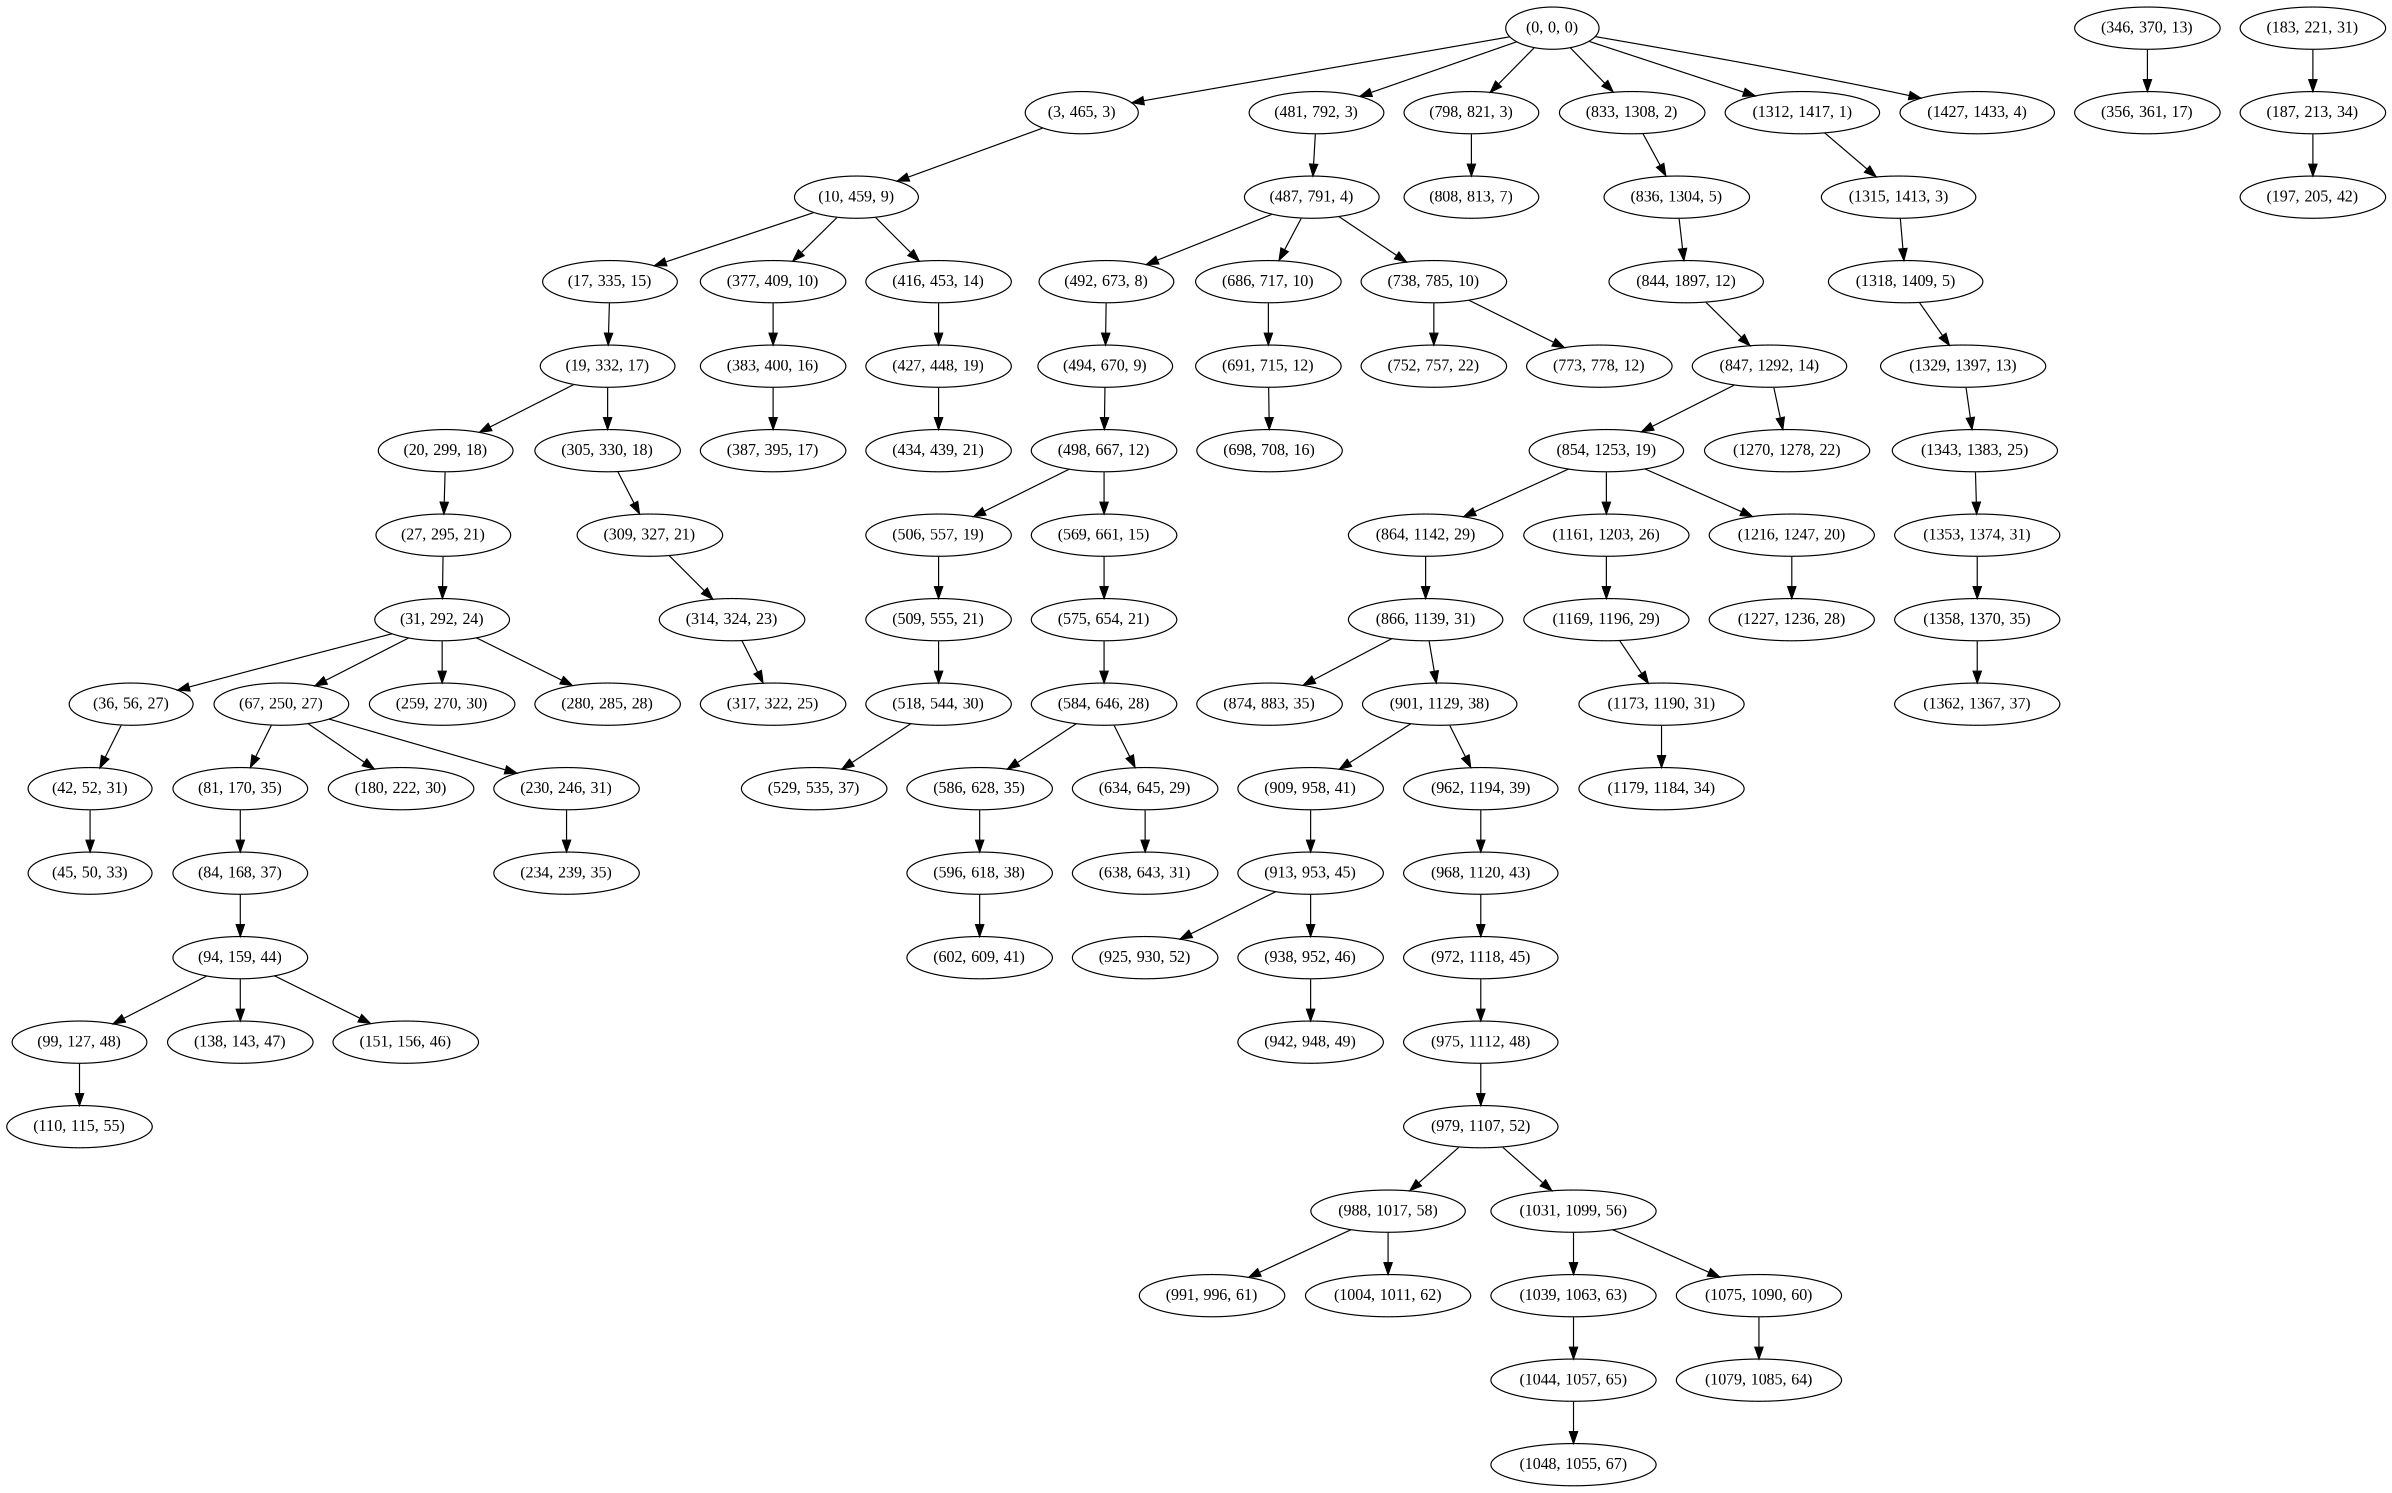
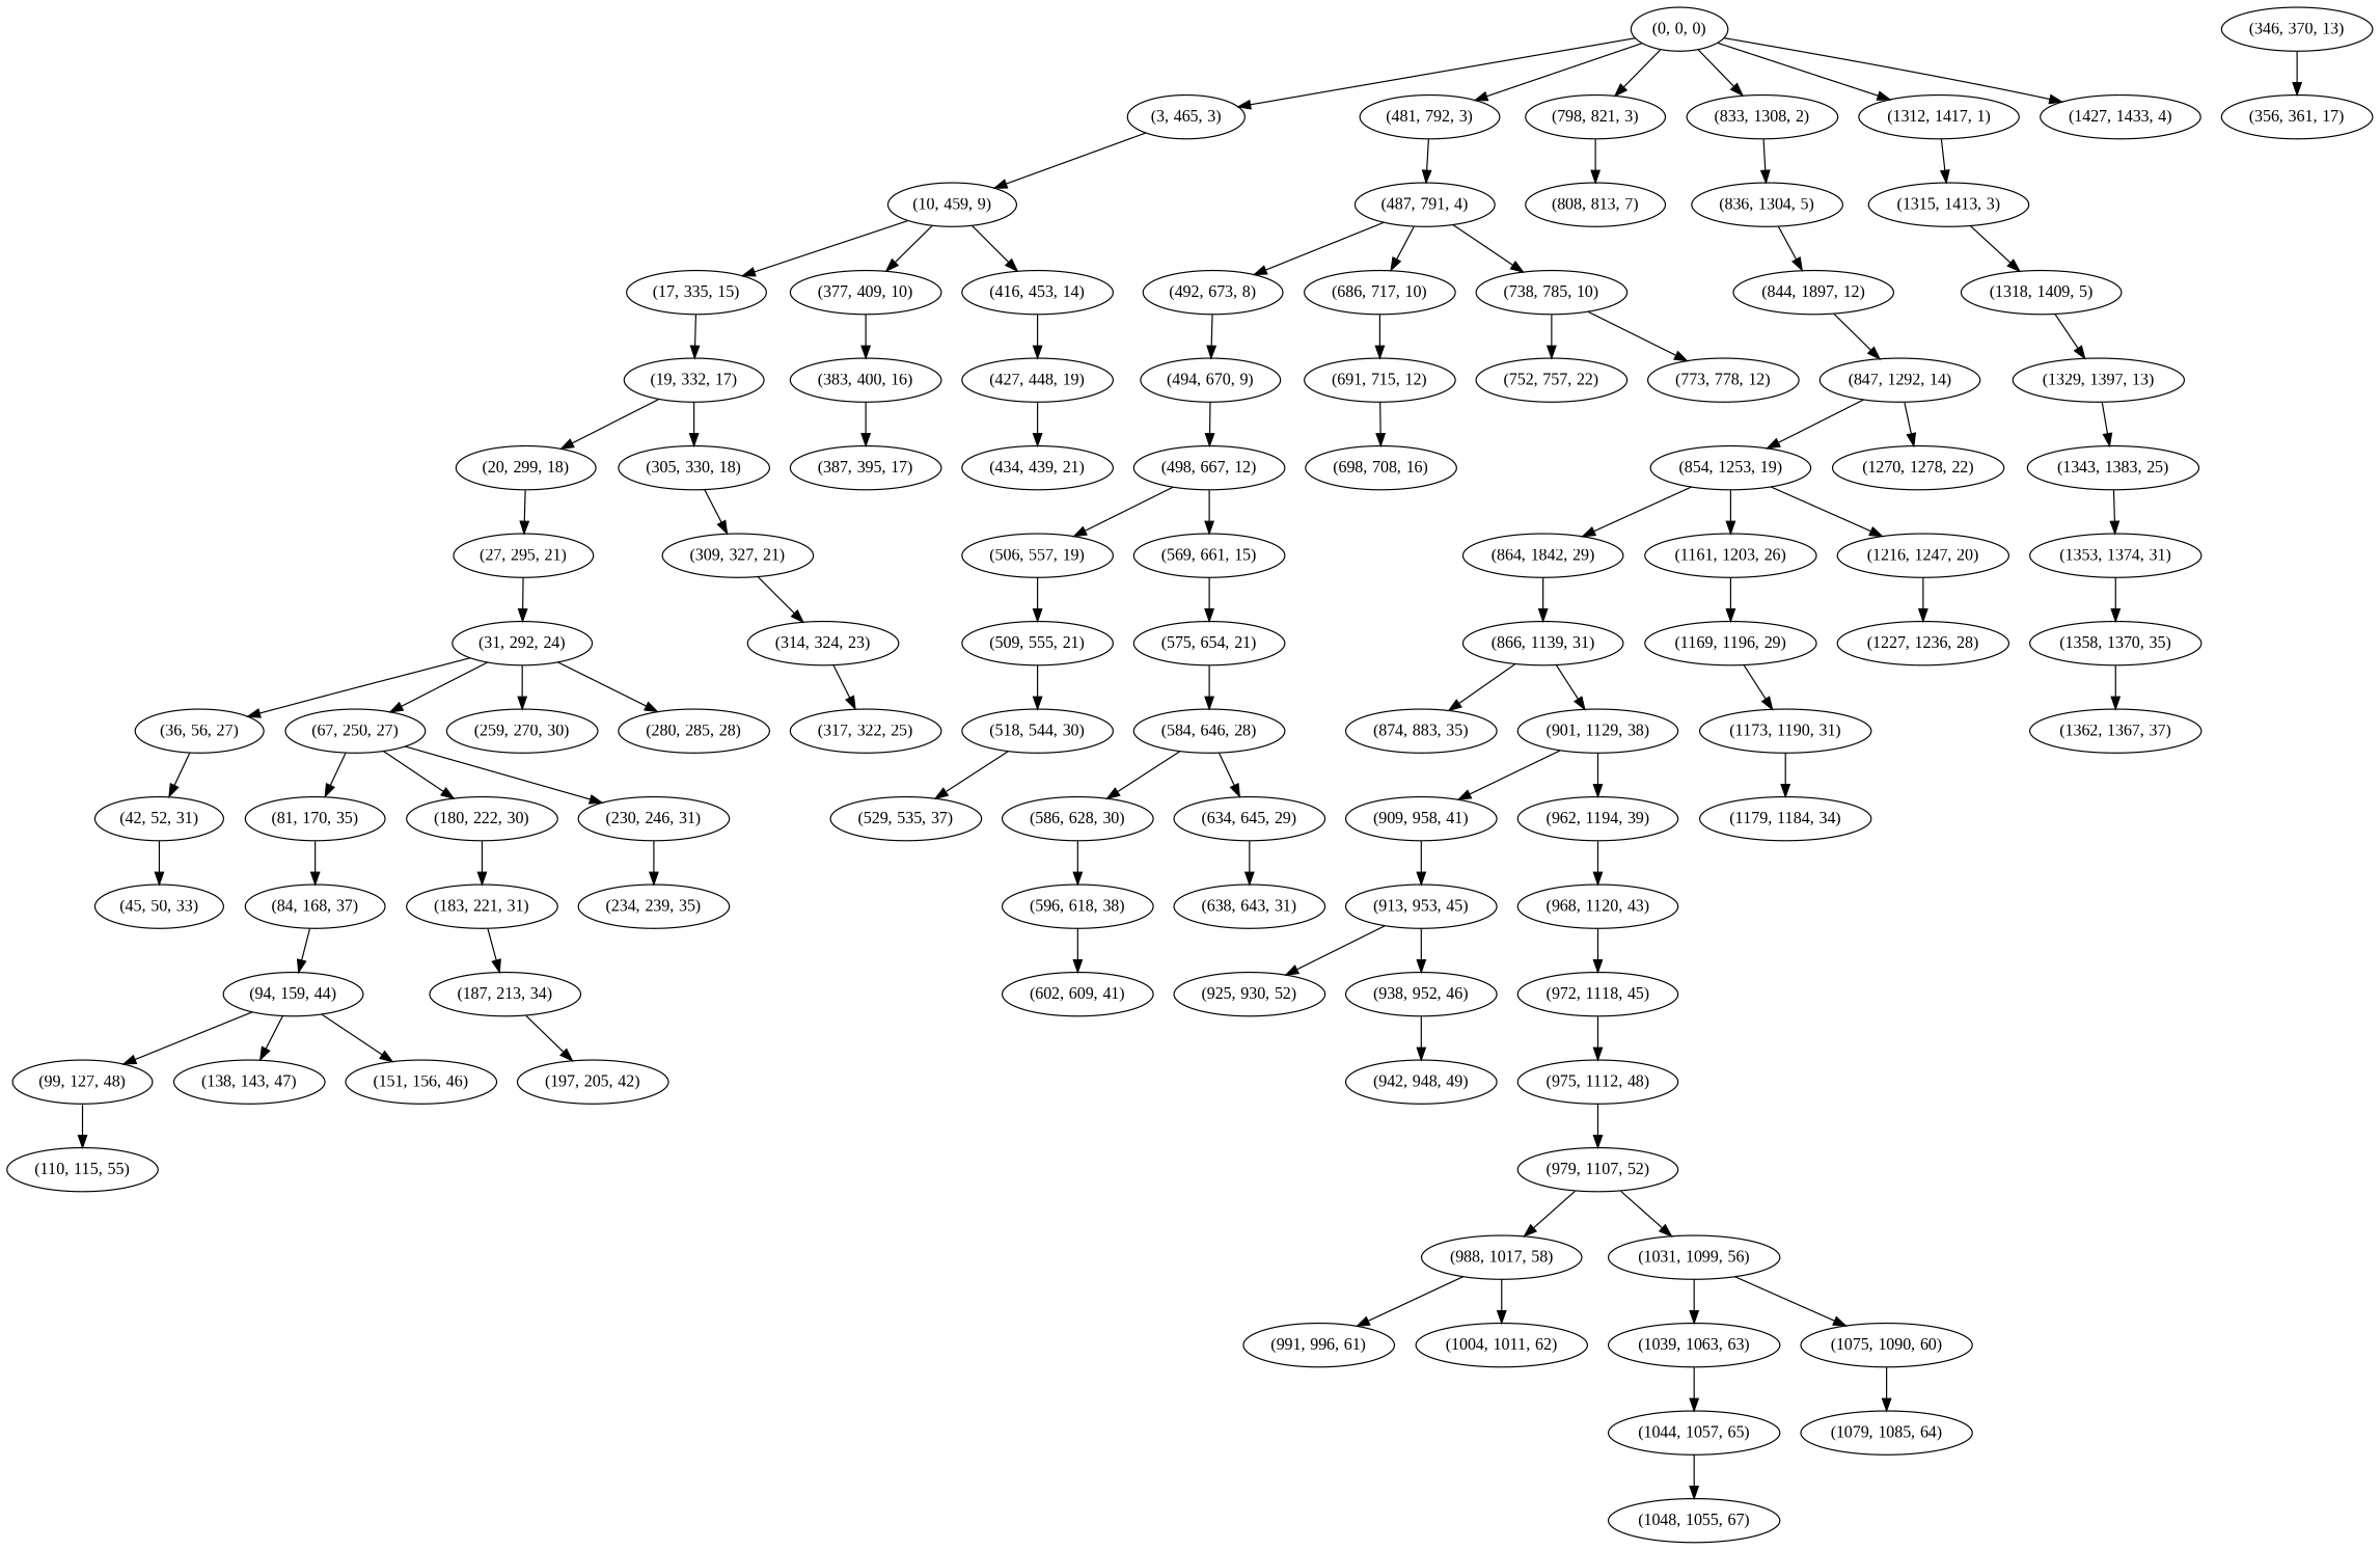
  digraph {
    fontname="Liberation Serif"
    node [fontname="Liberation Serif"]
    edge [fontname="Liberation Serif"]
    "(0, 0, 0)"
    "(3, 465, 3)"
    "(481, 792, 3)"
    "(798, 821, 3)"
    "(833, 1308, 2)"
    "(1312, 1417, 1)"
    "(1427, 1433, 4)"
    "(10, 459, 9)"
    "(487, 791, 4)"
    "(808, 813, 7)"
    "(836, 1304, 5)"
    "(1315, 1413, 3)"
    "(17, 335, 15)"
    "(377, 409, 10)"
    "(416, 453, 14)"
    "(19, 332, 17)"
    "(346, 370, 13)"
    "(356, 361, 17)"
    "(383, 400, 16)"
    "(427, 448, 19)"
    "(20, 299, 18)"
    "(305, 330, 18)"
    "(27, 295, 21)"
    "(309, 327, 21)"
    "(31, 292, 24)"
    "(36, 56, 27)"
    "(67, 250, 27)"
    "(259, 270, 30)"
    "(280, 285, 28)"
    "(42, 52, 31)"
    "(81, 170, 35)"
    "(180, 222, 30)"
    "(230, 246, 31)"
    "(45, 50, 33)"
    "(84, 168, 37)"
    "(183, 221, 31)"
    "(234, 239, 35)"
    "(94, 159, 44)"
    "(99, 127, 48)"
    "(138, 143, 47)"
    "(151, 156, 46)"
    "(110, 115, 55)"
    "(187, 213, 34)"
    "(197, 205, 42)"
    "(314, 324, 23)"
    "(317, 322, 25)"
    "(387, 395, 17)"
    "(434, 439, 21)"
    "(492, 673, 8)"
    "(686, 717, 10)"
    "(738, 785, 10)"
    "(494, 670, 9)"
    "(691, 715, 12)"
    "(752, 757, 22)"
    "(773, 778, 12)"
    "(498, 667, 12)"
    "(506, 557, 19)"
    "(569, 661, 15)"
    "(509, 555, 21)"
    "(575, 654, 21)"
    "(518, 544, 30)"
    "(529, 535, 37)"
    "(584, 646, 28)"
-   "(586, 628, 30)" [label="(586, 628, 35)"]
+   "(586, 628, 30)"
    "(634, 645, 29)"
    "(596, 618, 38)"
    "(638, 643, 31)"
    "(602, 609, 41)"
    "(698, 708, 16)"
    n70 [label="(844, 1897, 12)"]
    "(847, 1292, 14)"
    "(854, 1253, 19)"
    "(1270, 1278, 22)"
-   "(864, 1142, 29)"
+   "(864, 1142, 29)" [label="(864, 1842, 29)"]
    "(1161, 1203, 26)"
    "(1216, 1247, 20)"
    "(866, 1139, 31)"
    "(1169, 1196, 29)"
    "(1227, 1236, 28)"
    "(874, 883, 35)"
    "(901, 1129, 38)"
    "(909, 958, 41)"
    n83 [label="(962, 1194, 39)"]
    "(913, 953, 45)"
    "(968, 1120, 43)"
    "(925, 930, 52)"
    "(938, 952, 46)"
    "(942, 948, 49)"
    "(972, 1118, 45)"
    "(975, 1112, 48)"
    "(979, 1107, 52)"
    "(988, 1017, 58)"
    "(1031, 1099, 56)"
    "(991, 996, 61)"
    "(1004, 1011, 62)"
    "(1039, 1063, 63)"
    "(1075, 1090, 60)"
    "(1044, 1057, 65)"
    "(1079, 1085, 64)"
    "(1048, 1055, 67)"
    "(1173, 1190, 31)"
    "(1179, 1184, 34)"
    "(1318, 1409, 5)"
    "(1329, 1397, 13)"
    "(1343, 1383, 25)"
    "(1353, 1374, 31)"
    "(1358, 1370, 35)"
    "(1362, 1367, 37)"
    "(0, 0, 0)" -> "(3, 465, 3)"
    "(0, 0, 0)" -> "(481, 792, 3)"
    "(0, 0, 0)" -> "(798, 821, 3)"
    "(0, 0, 0)" -> "(833, 1308, 2)"
    "(0, 0, 0)" -> "(1312, 1417, 1)"
    "(0, 0, 0)" -> "(1427, 1433, 4)"
    "(3, 465, 3)" -> "(10, 459, 9)"
    "(481, 792, 3)" -> "(487, 791, 4)"
    "(798, 821, 3)" -> "(808, 813, 7)"
    "(833, 1308, 2)" -> "(836, 1304, 5)"
    "(1312, 1417, 1)" -> "(1315, 1413, 3)"
    "(10, 459, 9)" -> "(17, 335, 15)"
    "(10, 459, 9)" -> "(377, 409, 10)"
    "(10, 459, 9)" -> "(416, 453, 14)"
    "(487, 791, 4)" -> "(492, 673, 8)"
    "(487, 791, 4)" -> "(686, 717, 10)"
    "(487, 791, 4)" -> "(738, 785, 10)"
    "(836, 1304, 5)" -> n70
    "(1315, 1413, 3)" -> "(1318, 1409, 5)"
    "(17, 335, 15)" -> "(19, 332, 17)"
    "(377, 409, 10)" -> "(383, 400, 16)"
    "(416, 453, 14)" -> "(427, 448, 19)"
    "(19, 332, 17)" -> "(20, 299, 18)"
    "(19, 332, 17)" -> "(305, 330, 18)"
    "(346, 370, 13)" -> "(356, 361, 17)"
    "(383, 400, 16)" -> "(387, 395, 17)"
    "(427, 448, 19)" -> "(434, 439, 21)"
    "(20, 299, 18)" -> "(27, 295, 21)"
    "(305, 330, 18)" -> "(309, 327, 21)"
    "(27, 295, 21)" -> "(31, 292, 24)"
    "(309, 327, 21)" -> "(314, 324, 23)"
    "(31, 292, 24)" -> "(36, 56, 27)"
    "(31, 292, 24)" -> "(67, 250, 27)"
    "(31, 292, 24)" -> "(259, 270, 30)"
    "(31, 292, 24)" -> "(280, 285, 28)"
    "(36, 56, 27)" -> "(42, 52, 31)"
    "(67, 250, 27)" -> "(81, 170, 35)"
    "(67, 250, 27)" -> "(180, 222, 30)"
    "(67, 250, 27)" -> "(230, 246, 31)"
    "(42, 52, 31)" -> "(45, 50, 33)"
    "(81, 170, 35)" -> "(84, 168, 37)"
+   "(180, 222, 30)" -> "(183, 221, 31)"
    "(230, 246, 31)" -> "(234, 239, 35)"
    "(84, 168, 37)" -> "(94, 159, 44)"
    "(183, 221, 31)" -> "(187, 213, 34)"
    "(94, 159, 44)" -> "(99, 127, 48)"
    "(94, 159, 44)" -> "(138, 143, 47)"
    "(94, 159, 44)" -> "(151, 156, 46)"
    "(99, 127, 48)" -> "(110, 115, 55)"
    "(187, 213, 34)" -> "(197, 205, 42)"
    "(314, 324, 23)" -> "(317, 322, 25)"
    "(492, 673, 8)" -> "(494, 670, 9)"
    "(686, 717, 10)" -> "(691, 715, 12)"
    "(738, 785, 10)" -> "(752, 757, 22)"
    "(738, 785, 10)" -> "(773, 778, 12)"
    "(494, 670, 9)" -> "(498, 667, 12)"
    "(691, 715, 12)" -> "(698, 708, 16)"
    "(498, 667, 12)" -> "(506, 557, 19)"
    "(498, 667, 12)" -> "(569, 661, 15)"
    "(506, 557, 19)" -> "(509, 555, 21)"
    "(569, 661, 15)" -> "(575, 654, 21)"
    "(509, 555, 21)" -> "(518, 544, 30)"
    "(575, 654, 21)" -> "(584, 646, 28)"
    "(518, 544, 30)" -> "(529, 535, 37)"
    "(584, 646, 28)" -> "(586, 628, 30)"
    "(584, 646, 28)" -> "(634, 645, 29)"
    "(586, 628, 30)" -> "(596, 618, 38)"
    "(634, 645, 29)" -> "(638, 643, 31)"
    "(596, 618, 38)" -> "(602, 609, 41)"
    n70 -> "(847, 1292, 14)"
    "(847, 1292, 14)" -> "(854, 1253, 19)"
    "(847, 1292, 14)" -> "(1270, 1278, 22)"
    "(854, 1253, 19)" -> "(864, 1142, 29)"
    "(854, 1253, 19)" -> "(1161, 1203, 26)"
    "(854, 1253, 19)" -> "(1216, 1247, 20)"
    "(864, 1142, 29)" -> "(866, 1139, 31)"
    "(1161, 1203, 26)" -> "(1169, 1196, 29)"
    "(1216, 1247, 20)" -> "(1227, 1236, 28)"
    "(866, 1139, 31)" -> "(874, 883, 35)"
    "(866, 1139, 31)" -> "(901, 1129, 38)"
    "(1169, 1196, 29)" -> "(1173, 1190, 31)"
    "(901, 1129, 38)" -> "(909, 958, 41)"
    "(901, 1129, 38)" -> n83
    "(909, 958, 41)" -> "(913, 953, 45)"
    n83 -> "(968, 1120, 43)"
    "(913, 953, 45)" -> "(925, 930, 52)"
    "(913, 953, 45)" -> "(938, 952, 46)"
    "(968, 1120, 43)" -> "(972, 1118, 45)"
    "(938, 952, 46)" -> "(942, 948, 49)"
    "(972, 1118, 45)" -> "(975, 1112, 48)"
    "(975, 1112, 48)" -> "(979, 1107, 52)"
    "(979, 1107, 52)" -> "(988, 1017, 58)"
    "(979, 1107, 52)" -> "(1031, 1099, 56)"
    "(988, 1017, 58)" -> "(991, 996, 61)"
    "(988, 1017, 58)" -> "(1004, 1011, 62)"
    "(1031, 1099, 56)" -> "(1039, 1063, 63)"
    "(1031, 1099, 56)" -> "(1075, 1090, 60)"
    "(1039, 1063, 63)" -> "(1044, 1057, 65)"
    "(1075, 1090, 60)" -> "(1079, 1085, 64)"
    "(1044, 1057, 65)" -> "(1048, 1055, 67)"
    "(1173, 1190, 31)" -> "(1179, 1184, 34)"
    "(1318, 1409, 5)" -> "(1329, 1397, 13)"
    "(1329, 1397, 13)" -> "(1343, 1383, 25)"
    "(1343, 1383, 25)" -> "(1353, 1374, 31)"
    "(1353, 1374, 31)" -> "(1358, 1370, 35)"
    "(1358, 1370, 35)" -> "(1362, 1367, 37)"
  }
